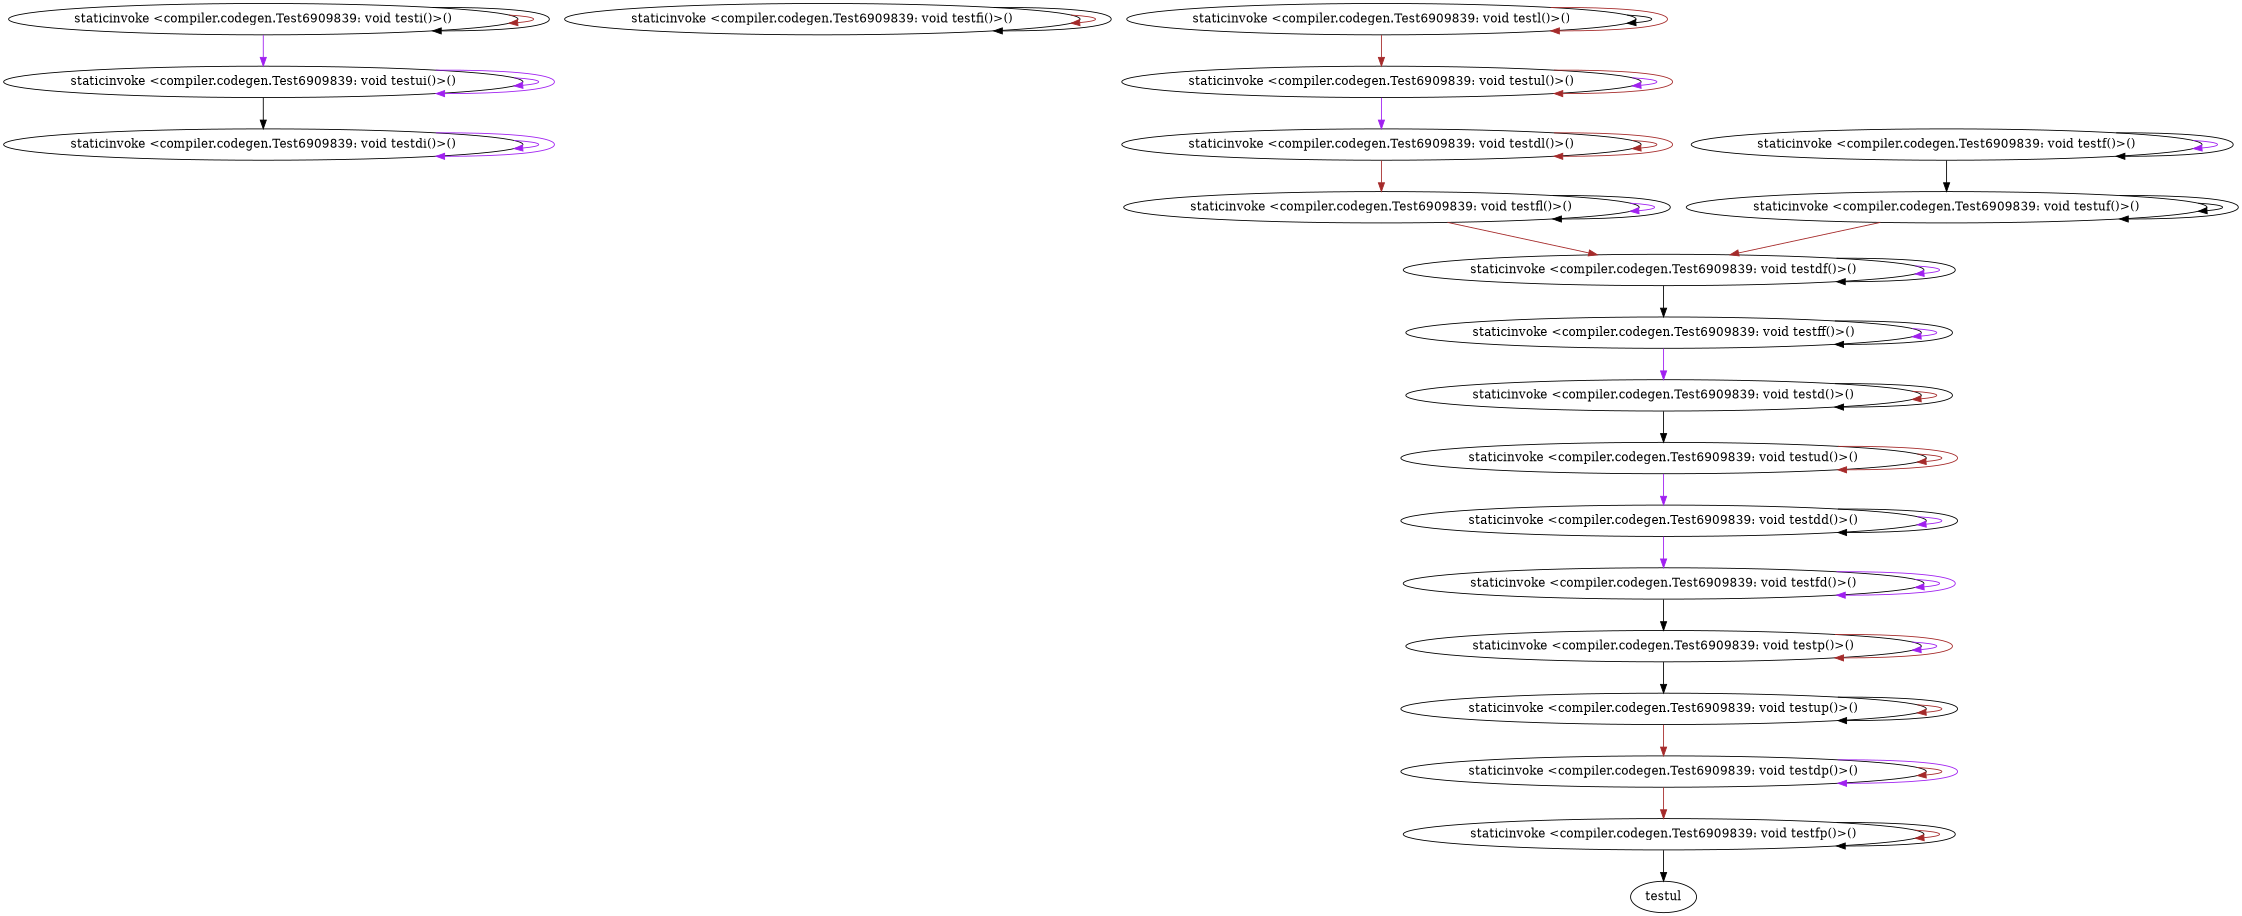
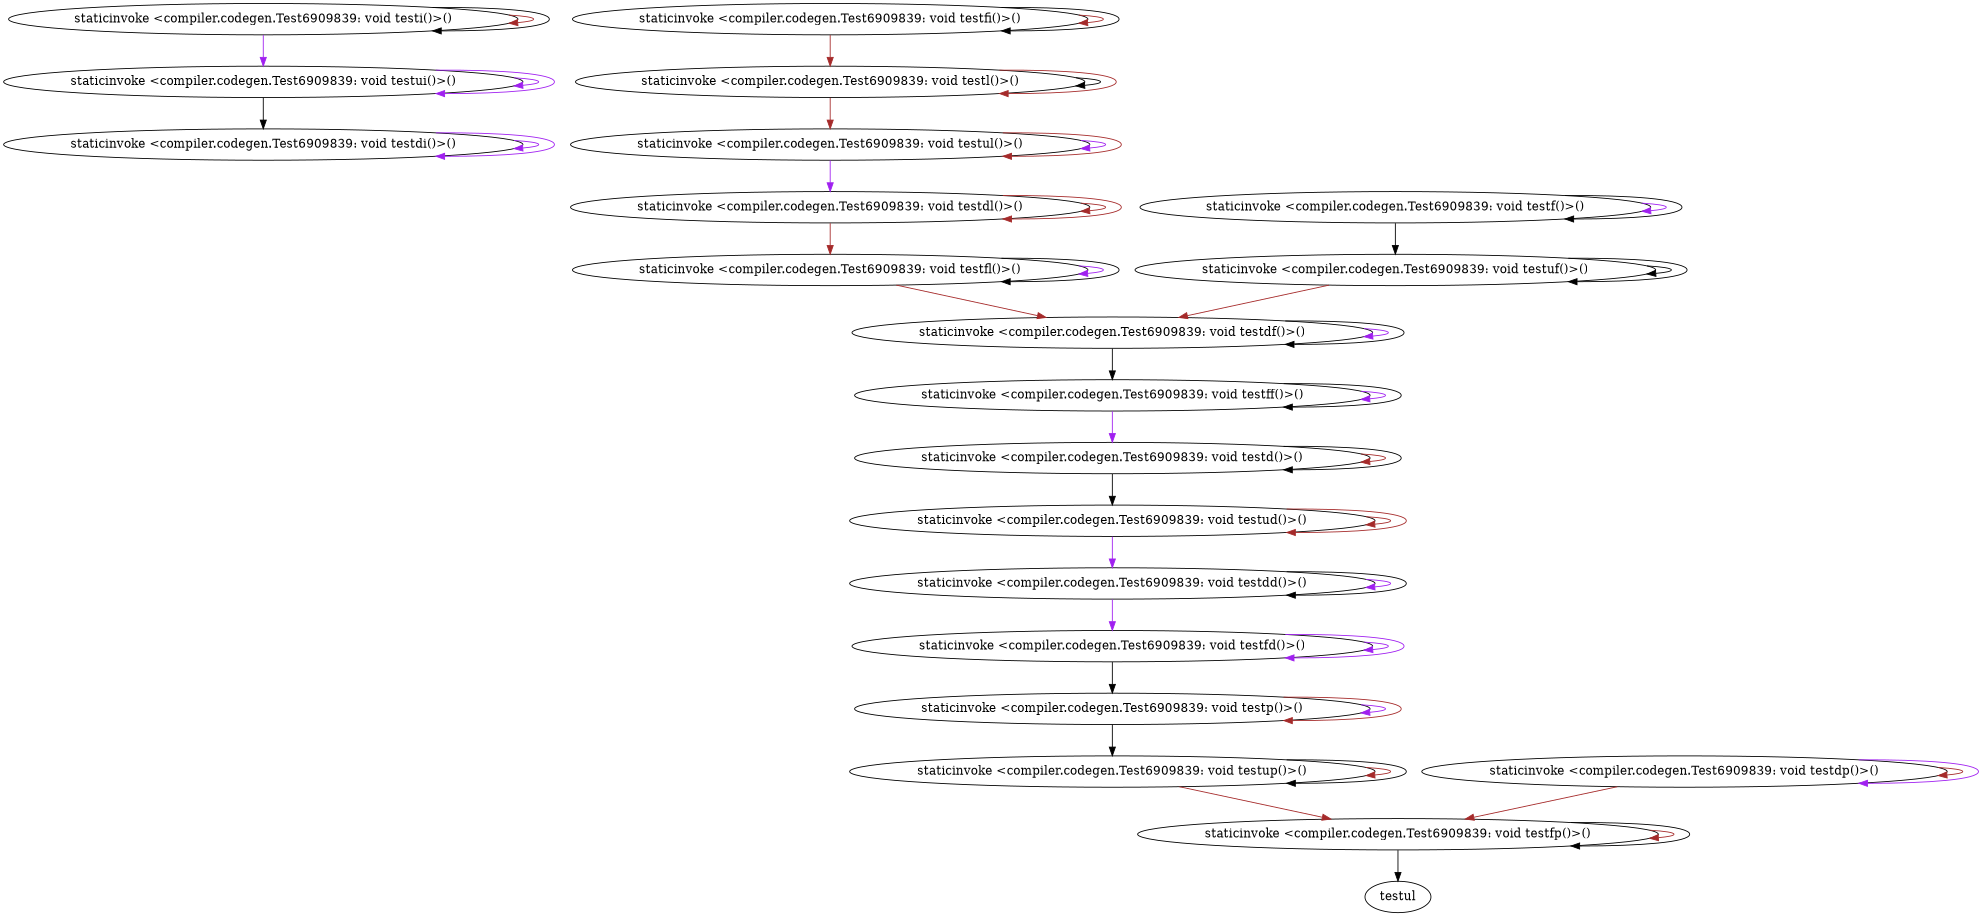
  digraph {
    edge [color=brown]
    "staticinvoke <compiler.codegen.Test6909839: void testi()>()"
    "staticinvoke <compiler.codegen.Test6909839: void testui()>()"
    "staticinvoke <compiler.codegen.Test6909839: void testdi()>()"
    "staticinvoke <compiler.codegen.Test6909839: void testfi()>()"
    "staticinvoke <compiler.codegen.Test6909839: void testl()>()"
    "staticinvoke <compiler.codegen.Test6909839: void testul()>()"
    "staticinvoke <compiler.codegen.Test6909839: void testdl()>()"
    "staticinvoke <compiler.codegen.Test6909839: void testfl()>()"
    "staticinvoke <compiler.codegen.Test6909839: void testdf()>()"
    "staticinvoke <compiler.codegen.Test6909839: void testf()>()"
    "staticinvoke <compiler.codegen.Test6909839: void testuf()>()"
    "staticinvoke <compiler.codegen.Test6909839: void testff()>()"
    "staticinvoke <compiler.codegen.Test6909839: void testd()>()"
    "staticinvoke <compiler.codegen.Test6909839: void testud()>()"
    "staticinvoke <compiler.codegen.Test6909839: void testdd()>()"
    "staticinvoke <compiler.codegen.Test6909839: void testfd()>()"
    "staticinvoke <compiler.codegen.Test6909839: void testp()>()"
    "staticinvoke <compiler.codegen.Test6909839: void testup()>()"
    "staticinvoke <compiler.codegen.Test6909839: void testdp()>()"
    "staticinvoke <compiler.codegen.Test6909839: void testfp()>()"
    n21 [label=testul]
    "staticinvoke <compiler.codegen.Test6909839: void testi()>()" -> "staticinvoke <compiler.codegen.Test6909839: void testi()>()"
    "staticinvoke <compiler.codegen.Test6909839: void testi()>()" -> "staticinvoke <compiler.codegen.Test6909839: void testi()>()" [color=black]
    "staticinvoke <compiler.codegen.Test6909839: void testi()>()" -> "staticinvoke <compiler.codegen.Test6909839: void testui()>()" [color=purple]
    "staticinvoke <compiler.codegen.Test6909839: void testui()>()" -> "staticinvoke <compiler.codegen.Test6909839: void testui()>()" [color=purple]
    "staticinvoke <compiler.codegen.Test6909839: void testui()>()" -> "staticinvoke <compiler.codegen.Test6909839: void testui()>()" [color=purple]
    "staticinvoke <compiler.codegen.Test6909839: void testui()>()" -> "staticinvoke <compiler.codegen.Test6909839: void testdi()>()" [color=black]
    "staticinvoke <compiler.codegen.Test6909839: void testdi()>()" -> "staticinvoke <compiler.codegen.Test6909839: void testdi()>()" [color=purple]
    "staticinvoke <compiler.codegen.Test6909839: void testdi()>()" -> "staticinvoke <compiler.codegen.Test6909839: void testdi()>()" [color=purple]
    "staticinvoke <compiler.codegen.Test6909839: void testfi()>()" -> "staticinvoke <compiler.codegen.Test6909839: void testfi()>()"
    "staticinvoke <compiler.codegen.Test6909839: void testfi()>()" -> "staticinvoke <compiler.codegen.Test6909839: void testfi()>()" [color=black]
+   "staticinvoke <compiler.codegen.Test6909839: void testfi()>()" -> "staticinvoke <compiler.codegen.Test6909839: void testl()>()"
    "staticinvoke <compiler.codegen.Test6909839: void testl()>()" -> "staticinvoke <compiler.codegen.Test6909839: void testl()>()" [color=black]
    "staticinvoke <compiler.codegen.Test6909839: void testl()>()" -> "staticinvoke <compiler.codegen.Test6909839: void testl()>()"
    "staticinvoke <compiler.codegen.Test6909839: void testl()>()" -> "staticinvoke <compiler.codegen.Test6909839: void testul()>()"
    "staticinvoke <compiler.codegen.Test6909839: void testul()>()" -> "staticinvoke <compiler.codegen.Test6909839: void testul()>()" [color=purple]
    "staticinvoke <compiler.codegen.Test6909839: void testul()>()" -> "staticinvoke <compiler.codegen.Test6909839: void testul()>()"
    "staticinvoke <compiler.codegen.Test6909839: void testul()>()" -> "staticinvoke <compiler.codegen.Test6909839: void testdl()>()" [color=purple]
    "staticinvoke <compiler.codegen.Test6909839: void testdl()>()" -> "staticinvoke <compiler.codegen.Test6909839: void testdl()>()"
    "staticinvoke <compiler.codegen.Test6909839: void testdl()>()" -> "staticinvoke <compiler.codegen.Test6909839: void testdl()>()"
    "staticinvoke <compiler.codegen.Test6909839: void testdl()>()" -> "staticinvoke <compiler.codegen.Test6909839: void testfl()>()"
    "staticinvoke <compiler.codegen.Test6909839: void testfl()>()" -> "staticinvoke <compiler.codegen.Test6909839: void testfl()>()" [color=purple]
    "staticinvoke <compiler.codegen.Test6909839: void testfl()>()" -> "staticinvoke <compiler.codegen.Test6909839: void testfl()>()" [color=black]
    "staticinvoke <compiler.codegen.Test6909839: void testfl()>()" -> "staticinvoke <compiler.codegen.Test6909839: void testdf()>()"
    "staticinvoke <compiler.codegen.Test6909839: void testdf()>()" -> "staticinvoke <compiler.codegen.Test6909839: void testdf()>()" [color=purple]
    "staticinvoke <compiler.codegen.Test6909839: void testdf()>()" -> "staticinvoke <compiler.codegen.Test6909839: void testdf()>()" [color=black]
    "staticinvoke <compiler.codegen.Test6909839: void testdf()>()" -> "staticinvoke <compiler.codegen.Test6909839: void testff()>()" [color=black]
    "staticinvoke <compiler.codegen.Test6909839: void testf()>()" -> "staticinvoke <compiler.codegen.Test6909839: void testf()>()" [color=purple]
    "staticinvoke <compiler.codegen.Test6909839: void testf()>()" -> "staticinvoke <compiler.codegen.Test6909839: void testf()>()" [color=black]
    "staticinvoke <compiler.codegen.Test6909839: void testf()>()" -> "staticinvoke <compiler.codegen.Test6909839: void testuf()>()" [color=black]
    "staticinvoke <compiler.codegen.Test6909839: void testuf()>()" -> "staticinvoke <compiler.codegen.Test6909839: void testdf()>()"
    "staticinvoke <compiler.codegen.Test6909839: void testuf()>()" -> "staticinvoke <compiler.codegen.Test6909839: void testuf()>()" [color=black]
    "staticinvoke <compiler.codegen.Test6909839: void testuf()>()" -> "staticinvoke <compiler.codegen.Test6909839: void testuf()>()" [color=black]
    "staticinvoke <compiler.codegen.Test6909839: void testff()>()" -> "staticinvoke <compiler.codegen.Test6909839: void testff()>()" [color=purple]
    "staticinvoke <compiler.codegen.Test6909839: void testff()>()" -> "staticinvoke <compiler.codegen.Test6909839: void testff()>()" [color=black]
    "staticinvoke <compiler.codegen.Test6909839: void testff()>()" -> "staticinvoke <compiler.codegen.Test6909839: void testd()>()" [color=purple]
    "staticinvoke <compiler.codegen.Test6909839: void testd()>()" -> "staticinvoke <compiler.codegen.Test6909839: void testd()>()"
    "staticinvoke <compiler.codegen.Test6909839: void testd()>()" -> "staticinvoke <compiler.codegen.Test6909839: void testd()>()" [color=black]
    "staticinvoke <compiler.codegen.Test6909839: void testd()>()" -> "staticinvoke <compiler.codegen.Test6909839: void testud()>()" [color=black]
    "staticinvoke <compiler.codegen.Test6909839: void testud()>()" -> "staticinvoke <compiler.codegen.Test6909839: void testud()>()"
    "staticinvoke <compiler.codegen.Test6909839: void testud()>()" -> "staticinvoke <compiler.codegen.Test6909839: void testud()>()"
    "staticinvoke <compiler.codegen.Test6909839: void testud()>()" -> "staticinvoke <compiler.codegen.Test6909839: void testdd()>()" [color=purple]
    "staticinvoke <compiler.codegen.Test6909839: void testdd()>()" -> "staticinvoke <compiler.codegen.Test6909839: void testdd()>()" [color=purple]
    "staticinvoke <compiler.codegen.Test6909839: void testdd()>()" -> "staticinvoke <compiler.codegen.Test6909839: void testdd()>()" [color=black]
    "staticinvoke <compiler.codegen.Test6909839: void testdd()>()" -> "staticinvoke <compiler.codegen.Test6909839: void testfd()>()" [color=purple]
    "staticinvoke <compiler.codegen.Test6909839: void testfd()>()" -> "staticinvoke <compiler.codegen.Test6909839: void testfd()>()" [color=purple]
    "staticinvoke <compiler.codegen.Test6909839: void testfd()>()" -> "staticinvoke <compiler.codegen.Test6909839: void testfd()>()" [color=purple]
    "staticinvoke <compiler.codegen.Test6909839: void testfd()>()" -> "staticinvoke <compiler.codegen.Test6909839: void testp()>()" [color=black]
    "staticinvoke <compiler.codegen.Test6909839: void testp()>()" -> "staticinvoke <compiler.codegen.Test6909839: void testp()>()" [color=purple]
    "staticinvoke <compiler.codegen.Test6909839: void testp()>()" -> "staticinvoke <compiler.codegen.Test6909839: void testp()>()"
    "staticinvoke <compiler.codegen.Test6909839: void testp()>()" -> "staticinvoke <compiler.codegen.Test6909839: void testup()>()" [color=black]
    "staticinvoke <compiler.codegen.Test6909839: void testup()>()" -> "staticinvoke <compiler.codegen.Test6909839: void testup()>()"
    "staticinvoke <compiler.codegen.Test6909839: void testup()>()" -> "staticinvoke <compiler.codegen.Test6909839: void testup()>()" [color=black]
-   "staticinvoke <compiler.codegen.Test6909839: void testup()>()" -> "staticinvoke <compiler.codegen.Test6909839: void testdp()>()"
+   "staticinvoke <compiler.codegen.Test6909839: void testup()>()" -> "staticinvoke <compiler.codegen.Test6909839: void testfp()>()"
    "staticinvoke <compiler.codegen.Test6909839: void testdp()>()" -> "staticinvoke <compiler.codegen.Test6909839: void testdp()>()"
    "staticinvoke <compiler.codegen.Test6909839: void testdp()>()" -> "staticinvoke <compiler.codegen.Test6909839: void testdp()>()" [color=purple]
    "staticinvoke <compiler.codegen.Test6909839: void testdp()>()" -> "staticinvoke <compiler.codegen.Test6909839: void testfp()>()"
    "staticinvoke <compiler.codegen.Test6909839: void testfp()>()" -> "staticinvoke <compiler.codegen.Test6909839: void testfp()>()"
    "staticinvoke <compiler.codegen.Test6909839: void testfp()>()" -> "staticinvoke <compiler.codegen.Test6909839: void testfp()>()" [color=black]
    "staticinvoke <compiler.codegen.Test6909839: void testfp()>()" -> n21 [color=black]
  }
